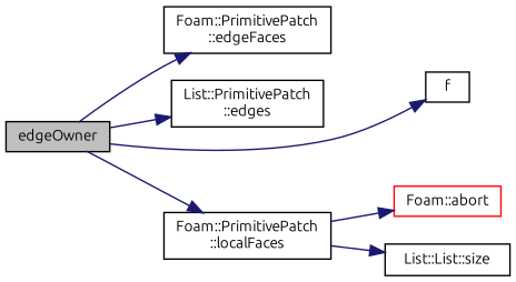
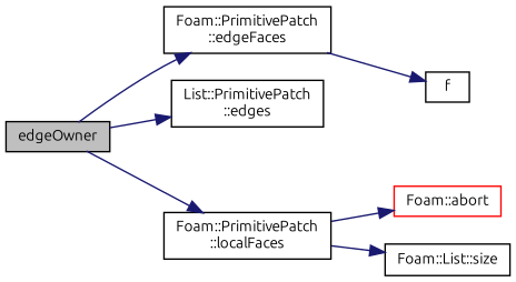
  digraph {
    fontname=Ubuntu
    rankdir=LR
    node [color=black fontname=Ubuntu fontsize=10 shape=record]
    edge [color=midnightblue fontname=Ubuntu fontsize=10 labelfontname=FreeSans labelfontsize=10 style=solid]
    n1 [fillcolor=grey75 fontcolor=black height=0.2 label=edgeOwner style=filled width=0.4]
    n2 [height=0.2 label="Foam::PrimitivePatch\l::edgeFaces" width=0.4]
    n3 [height=0.2 label="List::PrimitivePatch\l::edges" width=0.4]
    n4 [height=0.2 label=f width=0.4]
    n5 [height=0.2 label="Foam::PrimitivePatch\l::localFaces" width=0.4]
    n6 [color=red height=0.2 label="Foam::abort" width=0.4]
-   n7 [height=0.2 label="List::List::size" width=0.4]
+   n7 [height=0.2 label="Foam::List::size" width=0.4]
    n1 -> n2
    n1 -> n3
-   n1 -> n4
+   n2 -> n4
    n1 -> n5
    n5 -> n6
    n5 -> n7
  }
